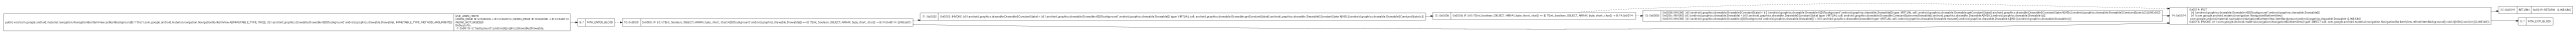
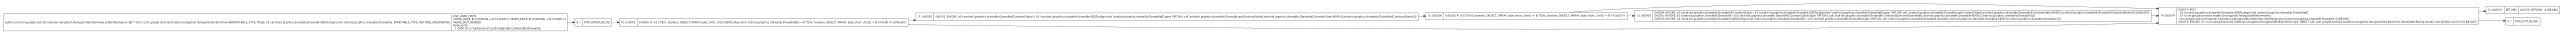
  digraph {
    fontname=Ubuntu
    rankdir=LR
    node [fontname=Ubuntu shape=record]
    edge [fontname=Ubuntu]
    n1 [label="{8\:\ ?|MTH_ENTER_BLOCK\l}"]
    n2 [label="{10\:\ 0x0000|0x0000: IF  (r2 I:??[int, boolean, OBJECT, ARRAY, byte, short, char] A[D('background' android.graphics.drawable.Drawable)]) == (0 ??[int, boolean, OBJECT, ARRAY, byte, short, char])  \-\> B:14:0x0014  (LINE:681)\l}"]
    n3 [label="{11\:\ 0x0002|0x0002: INVOKE  (r0 I:android.graphics.drawable.Drawable$ConstantState) = (r2 I:android.graphics.drawable.Drawable A[D('background' android.graphics.drawable.Drawable)]) type: VIRTUAL call: android.graphics.drawable.Drawable.getConstantState():android.graphics.drawable.Drawable$ConstantState A[MD:():android.graphics.drawable.Drawable$ConstantState (c)]\l}"]
    n4 [label="{14\:\ 0x0014|0x0014: IPUT  \l  (r2 I:android.graphics.drawable.Drawable A[D('background' android.graphics.drawable.Drawable)])\l  (r1 I:com.google.android.material.navigation.NavigationBarItemView)\l com.google.android.material.navigation.NavigationBarItemView.itemBackground android.graphics.drawable.Drawable  (LINE:684)\l0x0016: INVOKE  (r1 I:com.google.android.material.navigation.NavigationBarItemView) type: DIRECT call: com.google.android.material.navigation.NavigationBarItemView.refreshItemBackground():void A[MD:():void (m)] (LINE:685)\l}"]
    n5 [label="{12\:\ 0x0006|0x0006: IF  (r0 I:??[int, boolean, OBJECT, ARRAY, byte, short, char]) == (0 ??[int, boolean, OBJECT, ARRAY, byte, short, char])  \-\> B:14:0x0014 \l}"]
    n6 [label="{15\:\ 0x0019|RETURN\l|0x0019: RETURN    (LINE:686)\l}"]
    n7 [label="{9\:\ ?|MTH_EXIT_BLOCK\l}"]
    n8 [label="{13\:\ 0x0008|0x0008: INVOKE  (r0 I:android.graphics.drawable.Drawable$ConstantState) = (r2 I:android.graphics.drawable.Drawable A[D('background' android.graphics.drawable.Drawable)]) type: VIRTUAL call: android.graphics.drawable.Drawable.getConstantState():android.graphics.drawable.Drawable$ConstantState A[MD:():android.graphics.drawable.Drawable$ConstantState (c)] (LINE:682)\l0x000c: INVOKE  (r0 I:android.graphics.drawable.Drawable) = (r0 I:android.graphics.drawable.Drawable$ConstantState) type: VIRTUAL call: android.graphics.drawable.Drawable.ConstantState.newDrawable():android.graphics.drawable.Drawable A[MD:():android.graphics.drawable.Drawable (c)]\l0x0010: INVOKE  (r2 I:android.graphics.drawable.Drawable A[D('background' android.graphics.drawable.Drawable)]) = (r0 I:android.graphics.drawable.Drawable) type: VIRTUAL call: android.graphics.drawable.Drawable.mutate():android.graphics.drawable.Drawable A[MD:():android.graphics.drawable.Drawable (c)]\l}"]
    n9 [label="{public void com.google.android.material.navigation.NavigationBarItemView.setItemBackground((r1 'this' I:com.google.android.material.navigation.NavigationBarItemView A[IMMUTABLE_TYPE, THIS]), (r2 I:android.graphics.drawable.Drawable A[D('background' android.graphics.drawable.Drawable), IMMUTABLE_TYPE, METHOD_ARGUMENT]))  | USE_LINES_HINTS\lCROSS_EDGE: B:12:0x0006 \-\> B:14:0x0014, CROSS_EDGE: B:10:0x0000 \-\> B:14:0x0014\lINLINE_NOT_NEEDED\lDebug Info:\l  \-1 \-0x0019: r2 'background' Landroid\/graphics\/drawable\/Drawable;\l}"]
    n1 -> n2 [style=dashed]
    n2 -> n3 [style=dashed]
    n2 -> n4
    n3 -> n5
    n4 -> n6
    n4 -> n7
-   n5 -> n4 [style=dashed]
+   n5 -> n4
    n5 -> n8 [style=dashed]
    n8 -> n4
    n9 -> n1
  }
